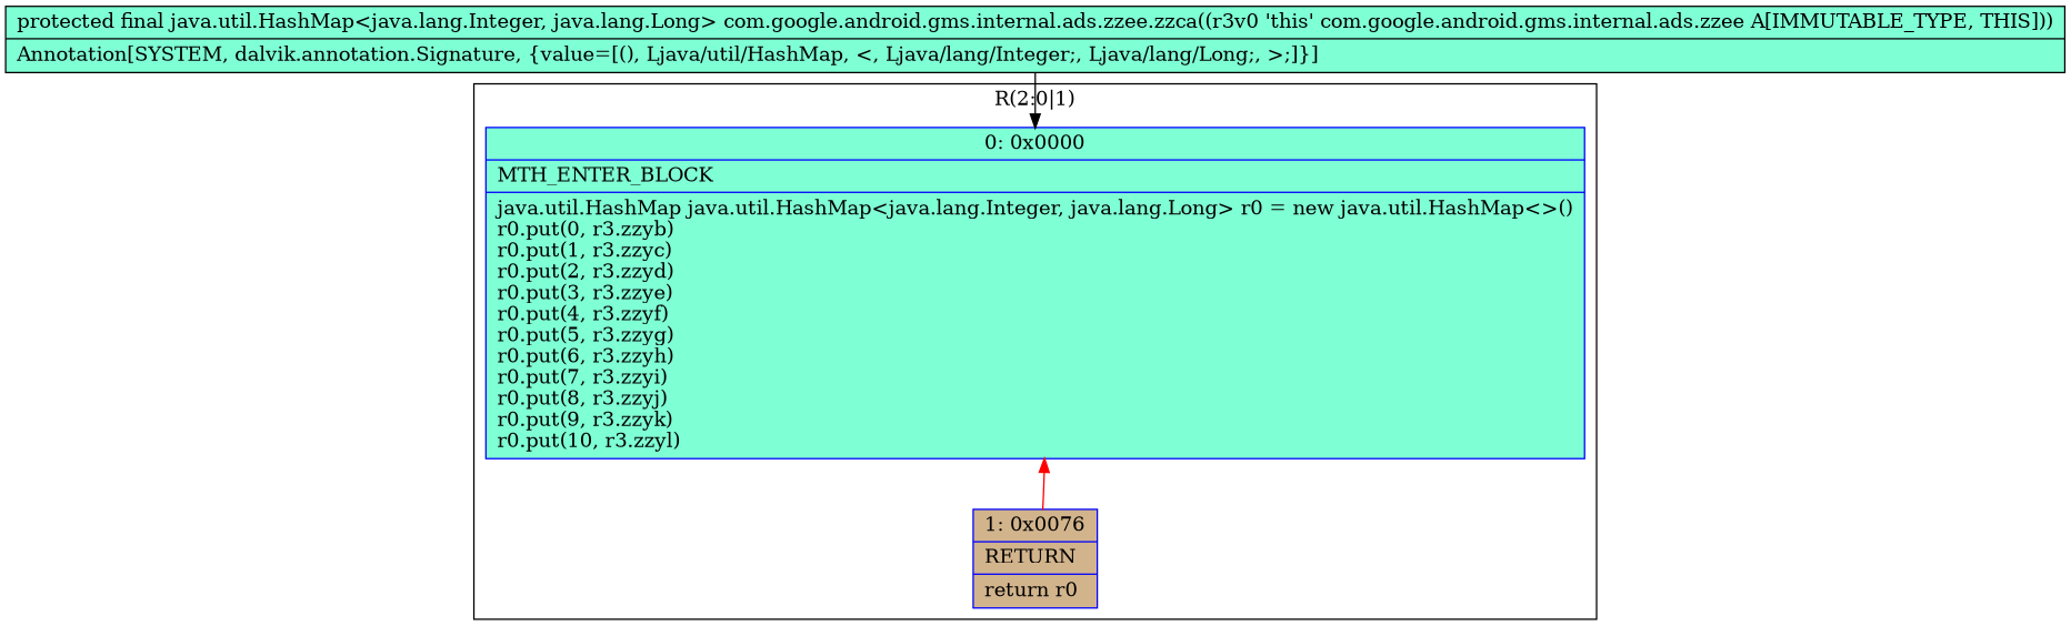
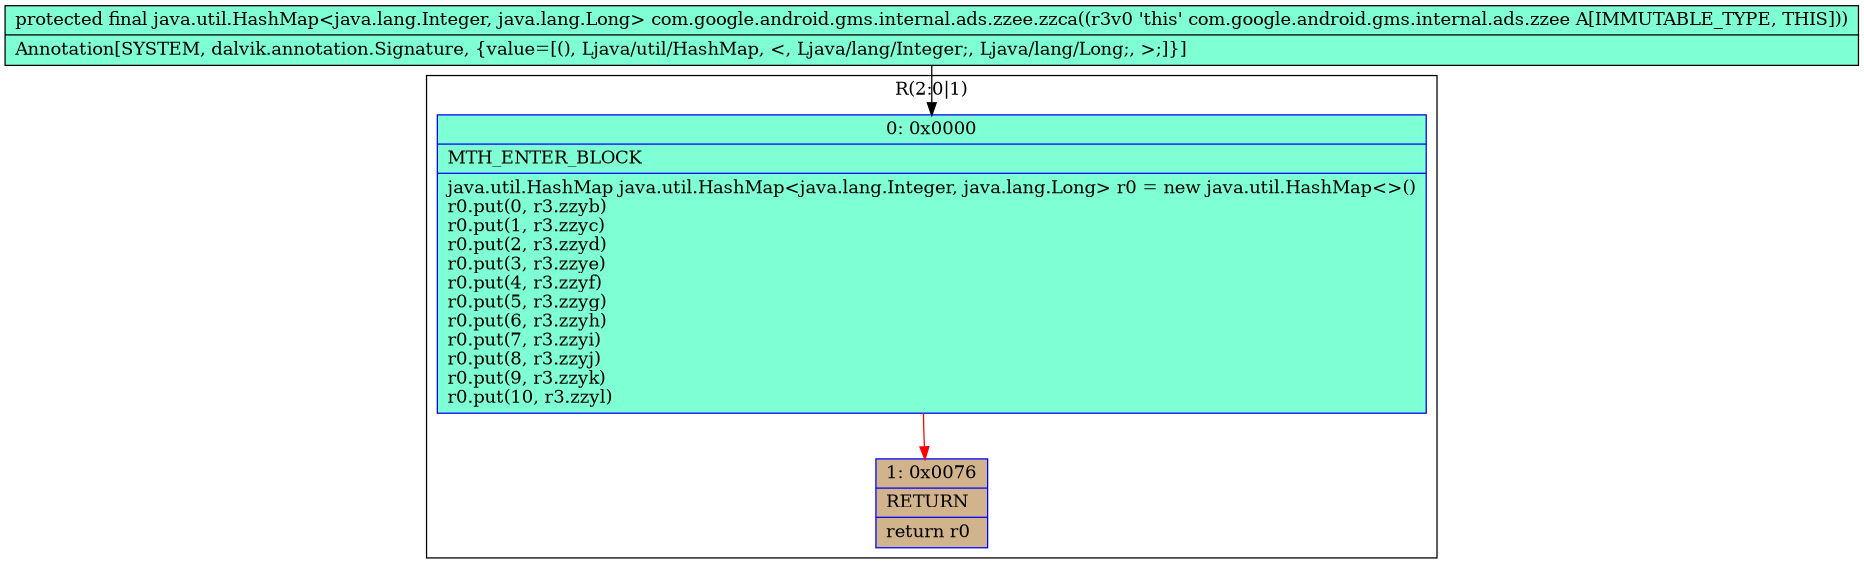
  digraph {
    node [color=blue shape=record style=filled fillcolor=aquamarine]
    n1 [label="{0\:\ 0x0000|MTH_ENTER_BLOCK\l|java.util.HashMap java.util.HashMap\<java.lang.Integer, java.lang.Long\> r0 = new java.util.HashMap\<\>()\lr0.put(0, r3.zzyb)\lr0.put(1, r3.zzyc)\lr0.put(2, r3.zzyd)\lr0.put(3, r3.zzye)\lr0.put(4, r3.zzyf)\lr0.put(5, r3.zzyg)\lr0.put(6, r3.zzyh)\lr0.put(7, r3.zzyi)\lr0.put(8, r3.zzyj)\lr0.put(9, r3.zzyk)\lr0.put(10, r3.zzyl)\l}"]
    n2 [label="{1\:\ 0x0076|RETURN\l|return r0\l}" fillcolor=tan]
    n3 [label="{protected final java.util.HashMap\<java.lang.Integer, java.lang.Long\> com.google.android.gms.internal.ads.zzee.zzca((r3v0 'this' com.google.android.gms.internal.ads.zzee A[IMMUTABLE_TYPE, THIS]))  | Annotation[SYSTEM, dalvik.annotation.Signature, \{value=[(), Ljava\/util\/HashMap, \<, Ljava\/lang\/Integer;, Ljava\/lang\/Long;, \>;]\}]\l}" color=""]
    subgraph cluster_1 {
      label="R(2:0|1)"
      n1
      n2
    }
-   n2 -> n1 [color=red]
+   n1 -> n2 [color=red]
    n3 -> n1 [color=black]
  }
